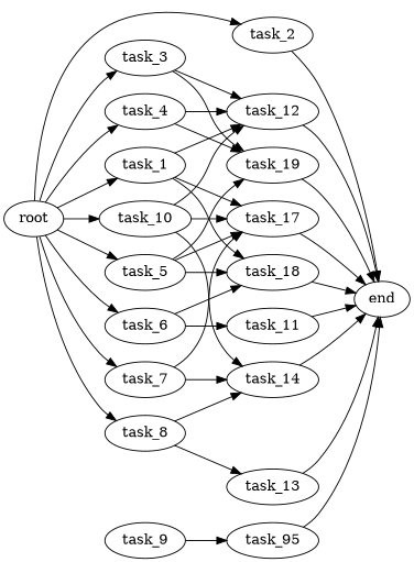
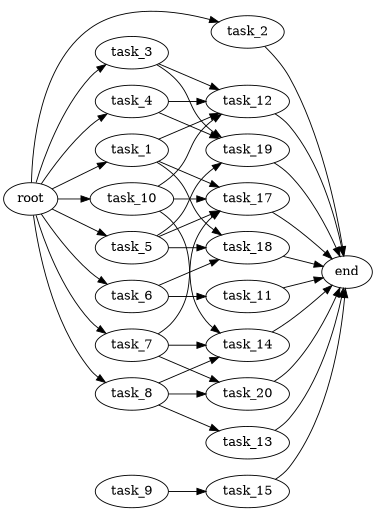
  digraph {
    rankdir=LR
    root
    task_1
    task_2
    task_3
    task_4
    task_5
    task_6
    task_7
    task_8
    task_10
    task_12
    task_17
    task_18
    end
    task_19
    task_11
    task_14
+   task_20
    task_13
    task_9
-   task_15 [label=task_95]
+   task_15
    root -> task_1
    root -> task_2
    root -> task_3
    root -> task_4
    root -> task_5
    root -> task_6
    root -> task_7
    root -> task_8
    root -> task_10
    task_1 -> task_12
    task_1 -> task_17
    task_1 -> task_18
    task_2 -> end
    task_3 -> task_12
    task_3 -> task_19
    task_4 -> task_12
    task_4 -> task_19
    task_5 -> task_17
    task_5 -> task_18
    task_5 -> task_19
    task_6 -> task_18
    task_6 -> task_11
    task_7 -> task_17
    task_7 -> task_14
+   task_7 -> task_20
    task_8 -> task_14
+   task_8 -> task_20
    task_8 -> task_13
    task_10 -> task_12
    task_10 -> task_17
    task_10 -> task_14
    task_12 -> end
    task_17 -> end
    task_18 -> end
    task_19 -> end
    task_11 -> end
    task_14 -> end
+   task_20 -> end
    task_13 -> end
    task_9 -> task_15
    task_15 -> end
  }
